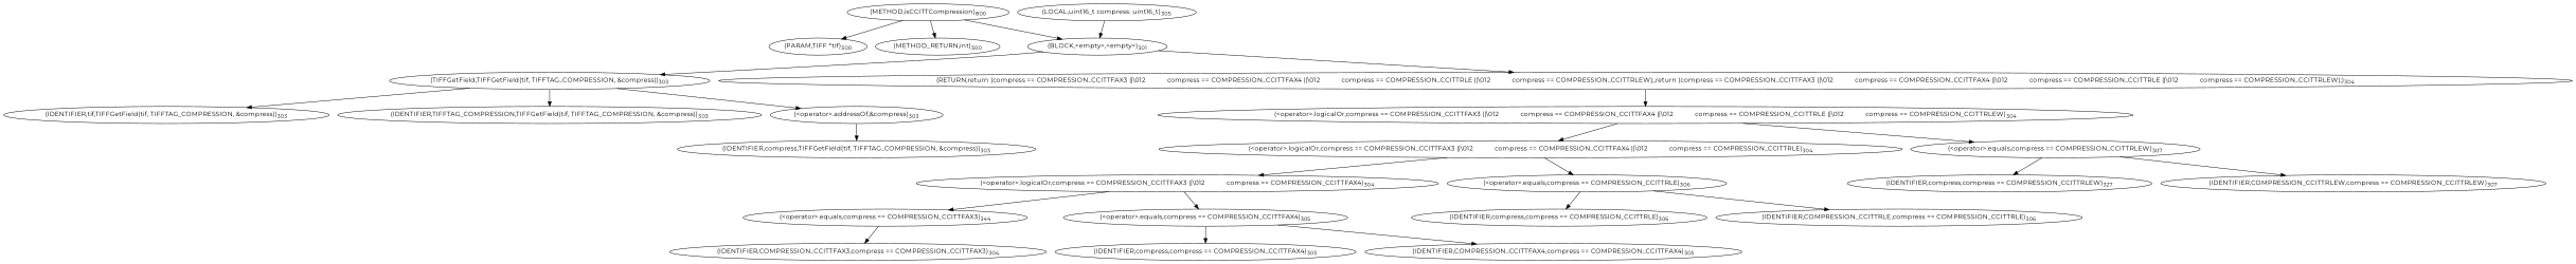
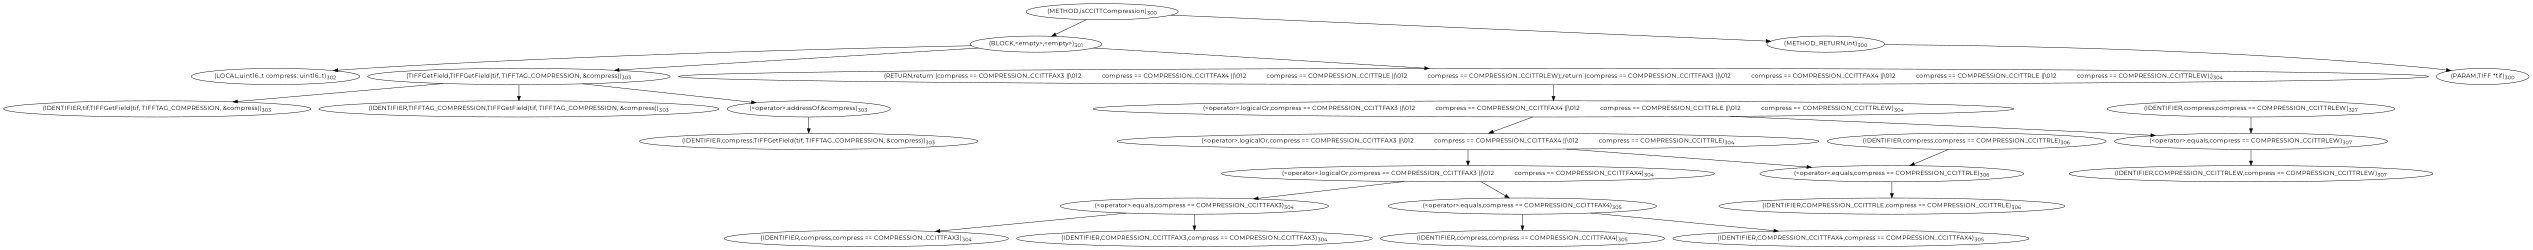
  digraph {
    fontname=Montserrat
    node [fontname=Montserrat]
    edge [fontname=Montserrat]
-   n1 [label=<(METHOD,isCCITTCompression)<SUB>800</SUB>>]
+   n1 [label=<(METHOD,isCCITTCompression)<SUB>300</SUB>>]
    n2 [label=<(PARAM,TIFF *tif)<SUB>300</SUB>>]
    n3 [label=<(BLOCK,&lt;empty&gt;,&lt;empty&gt;)<SUB>301</SUB>>]
    n4 [label=<(METHOD_RETURN,int)<SUB>300</SUB>>]
-   n5 [label=<(LOCAL,uint16_t compress: uint16_t)<SUB>305</SUB>>]
+   n5 [label=<(LOCAL,uint16_t compress: uint16_t)<SUB>302</SUB>>]
    n6 [label=<(TIFFGetField,TIFFGetField(tif, TIFFTAG_COMPRESSION, &amp;compress))<SUB>303</SUB>>]
    n7 [label=<(RETURN,return (compress == COMPRESSION_CCITTFAX3 ||\012            compress == COMPRESSION_CCITTFAX4 ||\012            compress == COMPRESSION_CCITTRLE ||\012            compress == COMPRESSION_CCITTRLEW);,return (compress == COMPRESSION_CCITTFAX3 ||\012            compress == COMPRESSION_CCITTFAX4 ||\012            compress == COMPRESSION_CCITTRLE ||\012            compress == COMPRESSION_CCITTRLEW);)<SUB>304</SUB>>]
    n8 [label=<(IDENTIFIER,tif,TIFFGetField(tif, TIFFTAG_COMPRESSION, &amp;compress))<SUB>303</SUB>>]
    n9 [label=<(IDENTIFIER,TIFFTAG_COMPRESSION,TIFFGetField(tif, TIFFTAG_COMPRESSION, &amp;compress))<SUB>303</SUB>>]
    n10 [label=<(&lt;operator&gt;.addressOf,&amp;compress)<SUB>303</SUB>>]
    n11 [label=<(&lt;operator&gt;.logicalOr,compress == COMPRESSION_CCITTFAX3 ||\012            compress == COMPRESSION_CCITTFAX4 ||\012            compress == COMPRESSION_CCITTRLE ||\012            compress == COMPRESSION_CCITTRLEW)<SUB>304</SUB>>]
    n12 [label=<(IDENTIFIER,compress,TIFFGetField(tif, TIFFTAG_COMPRESSION, &amp;compress))<SUB>303</SUB>>]
    n13 [label=<(&lt;operator&gt;.logicalOr,compress == COMPRESSION_CCITTFAX3 ||\012            compress == COMPRESSION_CCITTFAX4 ||\012            compress == COMPRESSION_CCITTRLE)<SUB>304</SUB>>]
    n14 [label=<(&lt;operator&gt;.equals,compress == COMPRESSION_CCITTRLEW)<SUB>307</SUB>>]
    n15 [label=<(&lt;operator&gt;.logicalOr,compress == COMPRESSION_CCITTFAX3 ||\012            compress == COMPRESSION_CCITTFAX4)<SUB>304</SUB>>]
    n16 [label=<(&lt;operator&gt;.equals,compress == COMPRESSION_CCITTRLE)<SUB>306</SUB>>]
    n17 [label=<(IDENTIFIER,compress,compress == COMPRESSION_CCITTRLEW)<SUB>327</SUB>>]
    n18 [label=<(IDENTIFIER,COMPRESSION_CCITTRLEW,compress == COMPRESSION_CCITTRLEW)<SUB>307</SUB>>]
-   n19 [label=<(&lt;operator&gt;.equals,compress == COMPRESSION_CCITTFAX3)<SUB>344</SUB>>]
+   n19 [label=<(&lt;operator&gt;.equals,compress == COMPRESSION_CCITTFAX3)<SUB>304</SUB>>]
    n20 [label=<(&lt;operator&gt;.equals,compress == COMPRESSION_CCITTFAX4)<SUB>305</SUB>>]
    n21 [label=<(IDENTIFIER,compress,compress == COMPRESSION_CCITTRLE)<SUB>306</SUB>>]
    n22 [label=<(IDENTIFIER,COMPRESSION_CCITTRLE,compress == COMPRESSION_CCITTRLE)<SUB>306</SUB>>]
+   n23 [label=<(IDENTIFIER,compress,compress == COMPRESSION_CCITTFAX3)<SUB>304</SUB>>]
    n24 [label=<(IDENTIFIER,COMPRESSION_CCITTFAX3,compress == COMPRESSION_CCITTFAX3)<SUB>304</SUB>>]
    n25 [label=<(IDENTIFIER,compress,compress == COMPRESSION_CCITTFAX4)<SUB>305</SUB>>]
    n26 [label=<(IDENTIFIER,COMPRESSION_CCITTFAX4,compress == COMPRESSION_CCITTFAX4)<SUB>305</SUB>>]
-   n1 -> n2
+   n4 -> n2
    n1 -> n3
    n1 -> n4
-   n5 -> n3
+   n3 -> n5
    n3 -> n6
    n3 -> n7
    n6 -> n8
    n6 -> n9
    n6 -> n10
    n7 -> n11
    n10 -> n12
    n11 -> n13
    n11 -> n14
    n13 -> n15
    n13 -> n16
-   n14 -> n17
+   n17 -> n14
    n14 -> n18
    n15 -> n19
    n15 -> n20
-   n16 -> n21
+   n21 -> n16
    n16 -> n22
+   n19 -> n23
    n19 -> n24
    n20 -> n25
    n20 -> n26
  }
